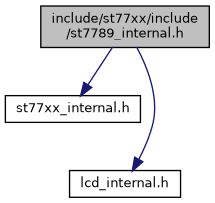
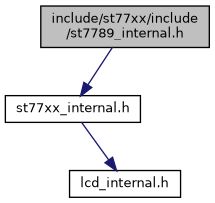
  digraph {
    node [color=black fillcolor=white fontname=Helvetica fontsize=10 shape=record style=filled]
    edge [color=midnightblue fontname=Helvetica fontsize=10 labelfontname=Helvetica labelfontsize=10 style=solid]
    n1 [fillcolor=grey75 fontcolor=black height=0.2 label="include/st77xx/include\l/st7789_internal.h" width=0.4]
    n2 [height=0.2 label="st77xx_internal.h" width=0.4]
    n3 [height=0.2 label="lcd_internal.h" width=0.4]
    n1 -> n2
-   n1 -> n3
+   n2 -> n3
  }
